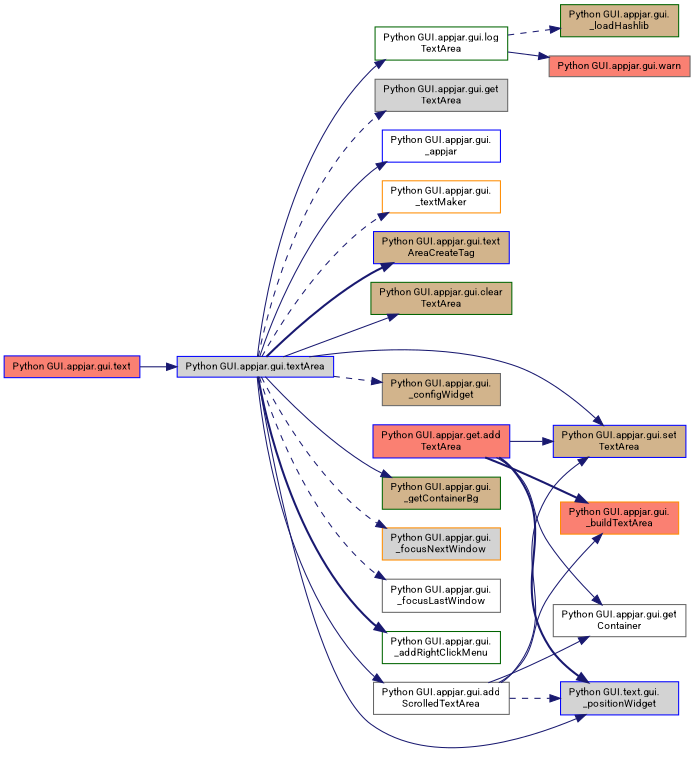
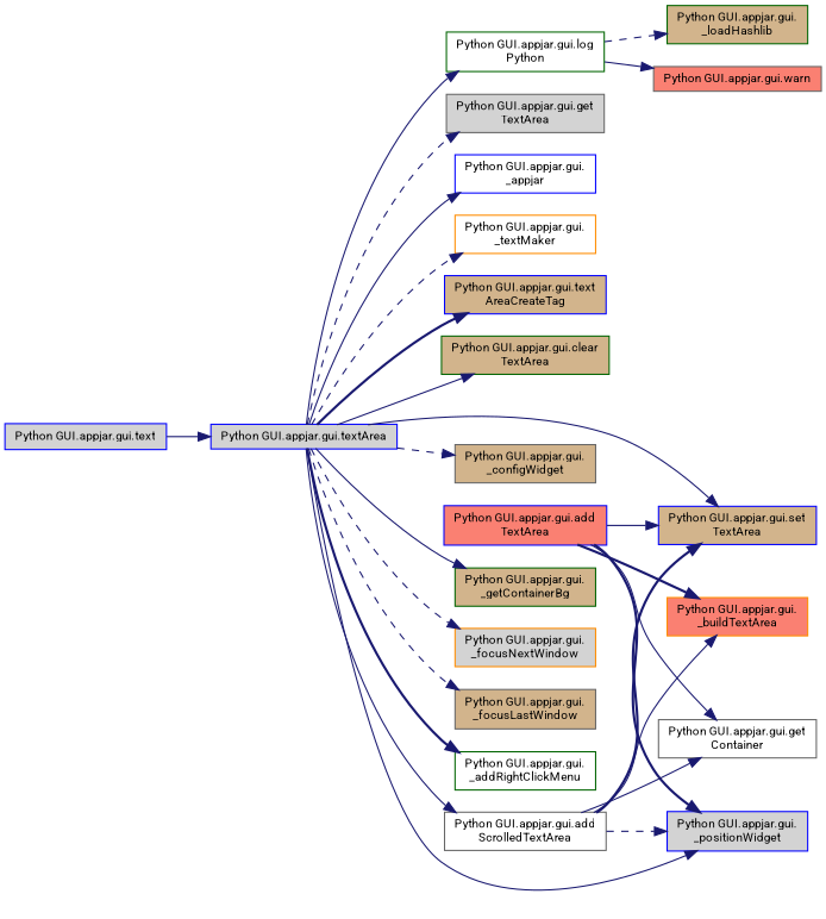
  digraph {
    fontname=Roboto
    rankdir=LR
    node [color=blue fillcolor=tan fontname=Roboto fontsize=10 shape=record style=filled]
    edge [color=midnightblue fontname=Roboto fontsize=10 labelfontname=Helvetica labelfontsize=10 style=solid]
-   n1 [fillcolor=salmon fontcolor=black height=0.2 label="Python GUI.appjar.gui.text" width=0.4]
+   n1 [fillcolor=lightgrey fontcolor=black height=0.2 label="Python GUI.appjar.gui.text" width=0.4]
    n2 [fillcolor=lightgrey height=0.2 label="Python GUI.appjar.gui.textArea" width=0.4]
    n3 [color=gray40 fillcolor=lightgrey height=0.2 label="Python GUI.appjar.gui.get\lTextArea" width=0.4]
    n4 [fillcolor=white height=0.2 label="Python GUI.appjar.gui.\l_appjar" width=0.4]
    n5 [color=darkorange fillcolor=white height=0.2 label="Python GUI.appjar.gui.\l_textMaker" width=0.4]
    n6 [height=0.2 label="Python GUI.appjar.gui.text\lAreaCreateTag" width=0.4]
    n7 [color=darkgreen height=0.2 label="Python GUI.appjar.gui.clear\lTextArea" width=0.4]
    n8 [height=0.2 label="Python GUI.appjar.gui.set\lTextArea" width=0.4]
    n9 [color=gray40 height=0.2 label="Python GUI.appjar.gui.\l_configWidget" width=0.4]
    n10 [color=gray40 fillcolor=white height=0.2 label="Python GUI.appjar.gui.add\lScrolledTextArea" width=0.4]
    n11 [color=darkgreen height=0.2 label="Python GUI.appjar.gui.\l_getContainerBg" width=0.4]
    n12 [color=darkorange fillcolor=lightgrey height=0.2 label="Python GUI.appjar.gui.\l_focusNextWindow" width=0.4]
-   n13 [color=gray40 fillcolor=white height=0.2 label="Python GUI.appjar.gui.\l_focusLastWindow" width=0.4]
+   n13 [color=gray40 height=0.2 label="Python GUI.appjar.gui.\l_focusLastWindow" width=0.4]
    n14 [color=darkgreen fillcolor=white height=0.2 label="Python GUI.appjar.gui.\l_addRightClickMenu" width=0.4]
-   n15 [color=darkgreen fillcolor=white height=0.2 label="Python GUI.appjar.gui.log\lTextArea" width=0.4]
-   n16 [fillcolor=lightgrey height=0.2 label="Python GUI.text.gui.\l_positionWidget" width=0.4]
+   n15 [color=darkgreen fillcolor=white height=0.2 label="Python GUI.appjar.gui.log\lPython" width=0.4]
+   n16 [fillcolor=lightgrey height=0.2 label="Python GUI.appjar.gui.\l_positionWidget" width=0.4]
    n17 [color=darkorange fillcolor=salmon height=0.2 label="Python GUI.appjar.gui.\l_buildTextArea" width=0.4]
    n18 [color=gray40 fillcolor=white height=0.2 label="Python GUI.appjar.gui.get\lContainer" width=0.4]
-   n19 [fillcolor=salmon height=0.2 label="Python GUI.appjar.get.add\lTextArea" width=0.4]
+   n19 [fillcolor=salmon height=0.2 label="Python GUI.appjar.gui.add\lTextArea" width=0.4]
    n20 [color=darkgreen height=0.2 label="Python GUI.appjar.gui.\l_loadHashlib" width=0.4]
    n21 [color=gray40 fillcolor=salmon height=0.2 label="Python GUI.appjar.gui.warn" width=0.4]
    n1 -> n2
    n2 -> n3 [style=dashed]
    n2 -> n4
    n2 -> n5 [style=dashed]
    n2 -> n6 [style=bold]
    n2 -> n7
    n2 -> n8
    n2 -> n9 [style=dashed]
    n2 -> n10
    n2 -> n11
    n2 -> n12 [style=dashed]
    n2 -> n13 [style=dashed]
    n2 -> n14 [style=bold]
    n2 -> n15
    n2 -> n16
-   n10 -> n8
+   n10 -> n8 [style=bold]
    n10 -> n16 [style=dashed]
    n10 -> n17
    n10 -> n18
    n15 -> n20 [style=dashed]
    n15 -> n21
    n19 -> n8
    n19 -> n16 [style=bold]
    n19 -> n17 [style=bold]
    n19 -> n18
  }
